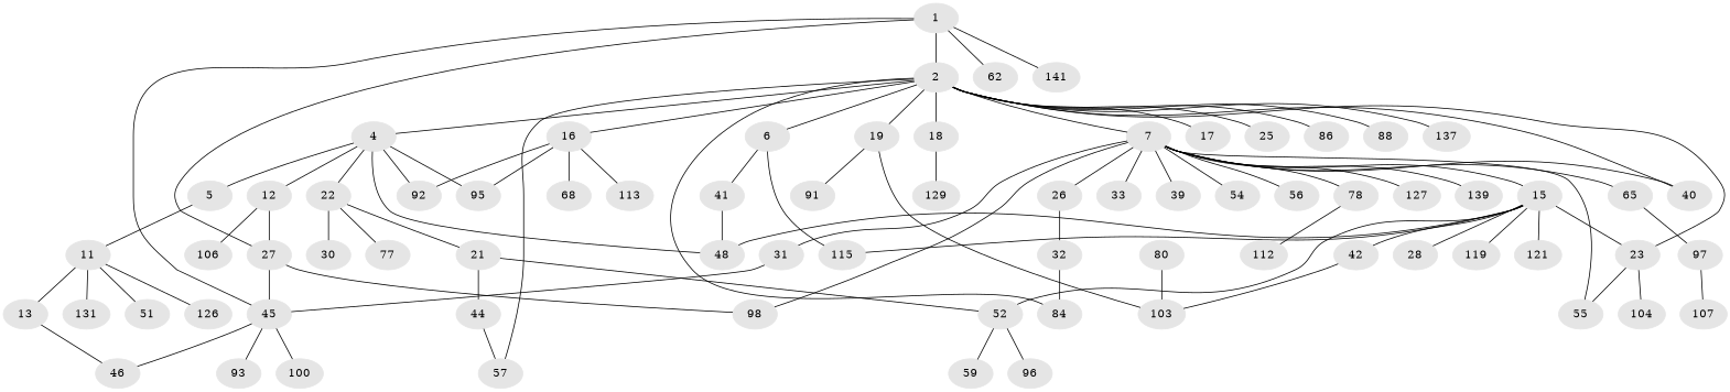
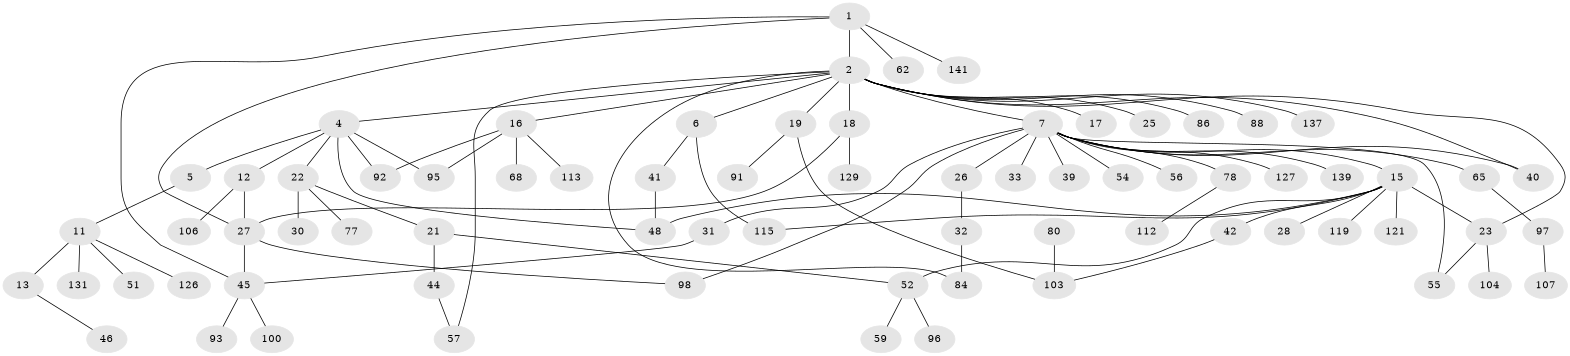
  graph {
    node [color=gray90 style=filled]
    1 [super="+102+108"]
    2 [super="+3"]
    27 [super="+74"]
    45 [super="+63+81+47"]
    62 [super="+67"]
    141
    4 [super="+109+35+9"]
    6 [super="+29"]
    7 [super="+8+58+14+37"]
    16
    17 [super="+36+90"]
    18 [super="+49+79"]
    19 [super="+99+87+124"]
    23
    25
    40 [super="+72"]
    57 [super="+71"]
    84 [super="+89"]
    86 [super="+94"]
    88
    137
    98
    46 [super="+61"]
    93
    100
    5 [super="+82+118+34"]
    12
    22
    48 [super="+111"]
    92
    95
    41 [super="+123"]
    115
    15 [super="+20"]
    26 [super="+53"]
    31 [super="+138+50"]
    33 [super="+146"]
    39
    54
    55
    56
    65 [super="+73"]
    78
    127
    139
    68 [super="+75"]
    113
    129
    91
    103 [super="+105+134"]
    104
    11
    106
    n54 [label=21]
    30
    77
    13 [super="+21"]
    51 [super="+76"]
    126
    131
    28
    42
    52 [super="+64+117"]
    119
    121
    32 [super="+114+128"]
    97
    112
    80 [super="+136"]
    59 [super="+120"]
    96
    44 [super="+140+135"]
    107
    1 -- 2
    1 -- 27
    1 -- 45
    1 -- 62
    1 -- 141
    2 -- 4
    2 -- 6
    2 -- 7
    2 -- 16
    2 -- 17
    2 -- 18
    2 -- 19
    2 -- 23
    2 -- 25
    2 -- 40
    2 -- 57
    2 -- 84
    2 -- 86
    2 -- 88
    2 -- 137
    27 -- 45
    27 -- 98
-   45 -- 46
    45 -- 93
    45 -- 100
    4 -- 5
    4 -- 12
    4 -- 22
    4 -- 48
    4 -- 92
    4 -- 95
    6 -- 41
    6 -- 115
    7 -- 40
    7 -- 98
    7 -- 15
    7 -- 26
    7 -- 31
    7 -- 33
    7 -- 39
    7 -- 54
    7 -- 55
    7 -- 56
    7 -- 65
    7 -- 78
    7 -- 127
    7 -- 139
    16 -- 92
    16 -- 95
    16 -- 68
    16 -- 113
+   18 -- 27
    18 -- 129
    19 -- 91
    19 -- 103
    23 -- 55
    23 -- 104
    5 -- 11
    12 -- 27
    12 -- 106
    22 -- n54
    22 -- 30
    22 -- 77
    41 -- 48
    15 -- 23
    15 -- 48
    15 -- 115
    15 -- 28
    15 -- 42
    15 -- 52 [weight=2]
    15 -- 119
    15 -- 121
    26 -- 32
    31 -- 45
    65 -- 97
    78 -- 112
    11 -- 13
    11 -- 51
    11 -- 126
    11 -- 131
    n54 -- 52
    n54 -- 44
    13 -- 46
    42 -- 103
    52 -- 59
    52 -- 96
    32 -- 84
    97 -- 107
    80 -- 103
    44 -- 57
  }
